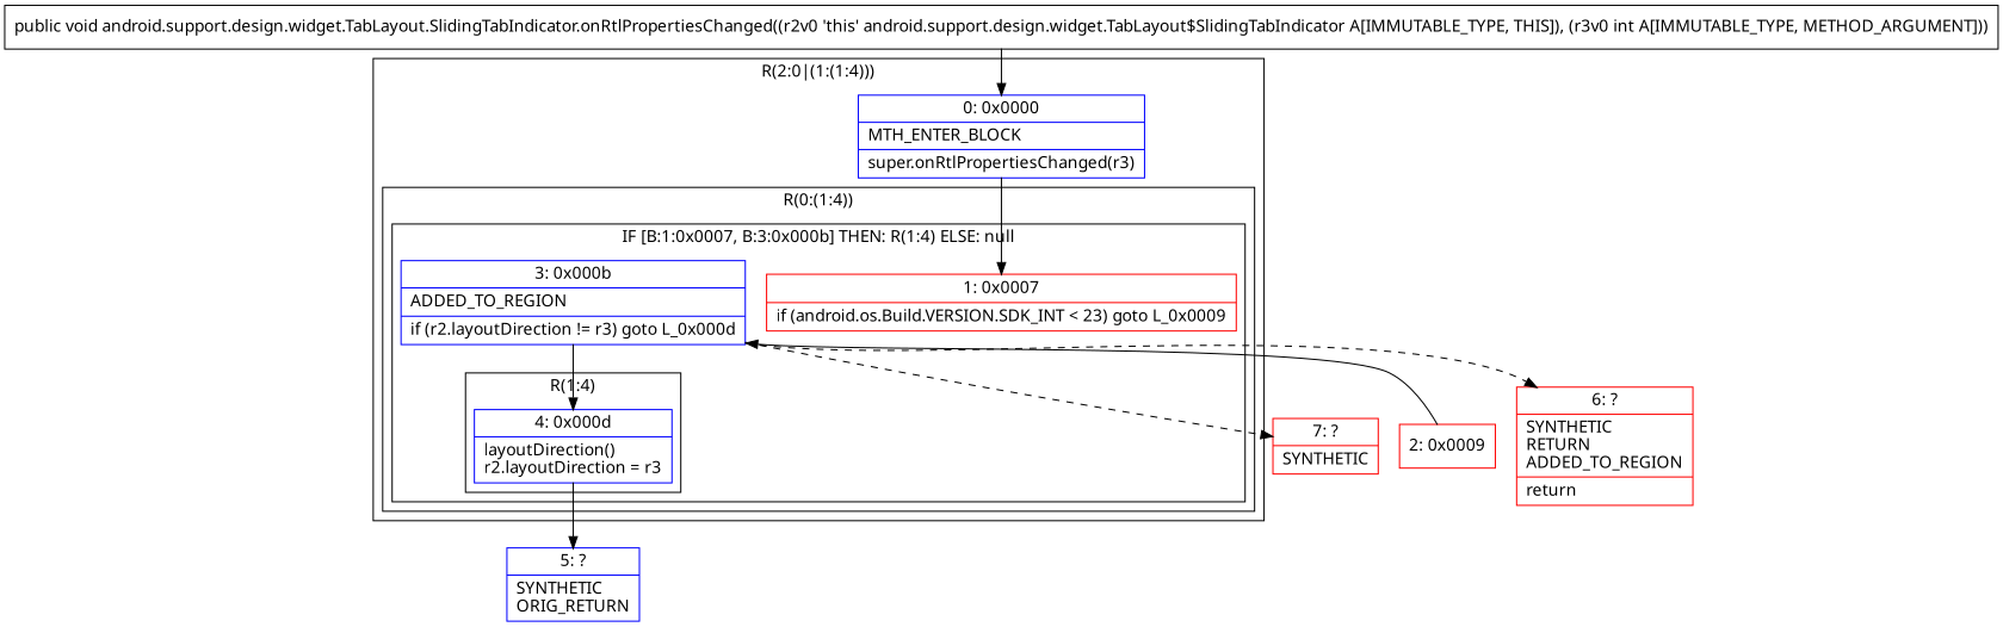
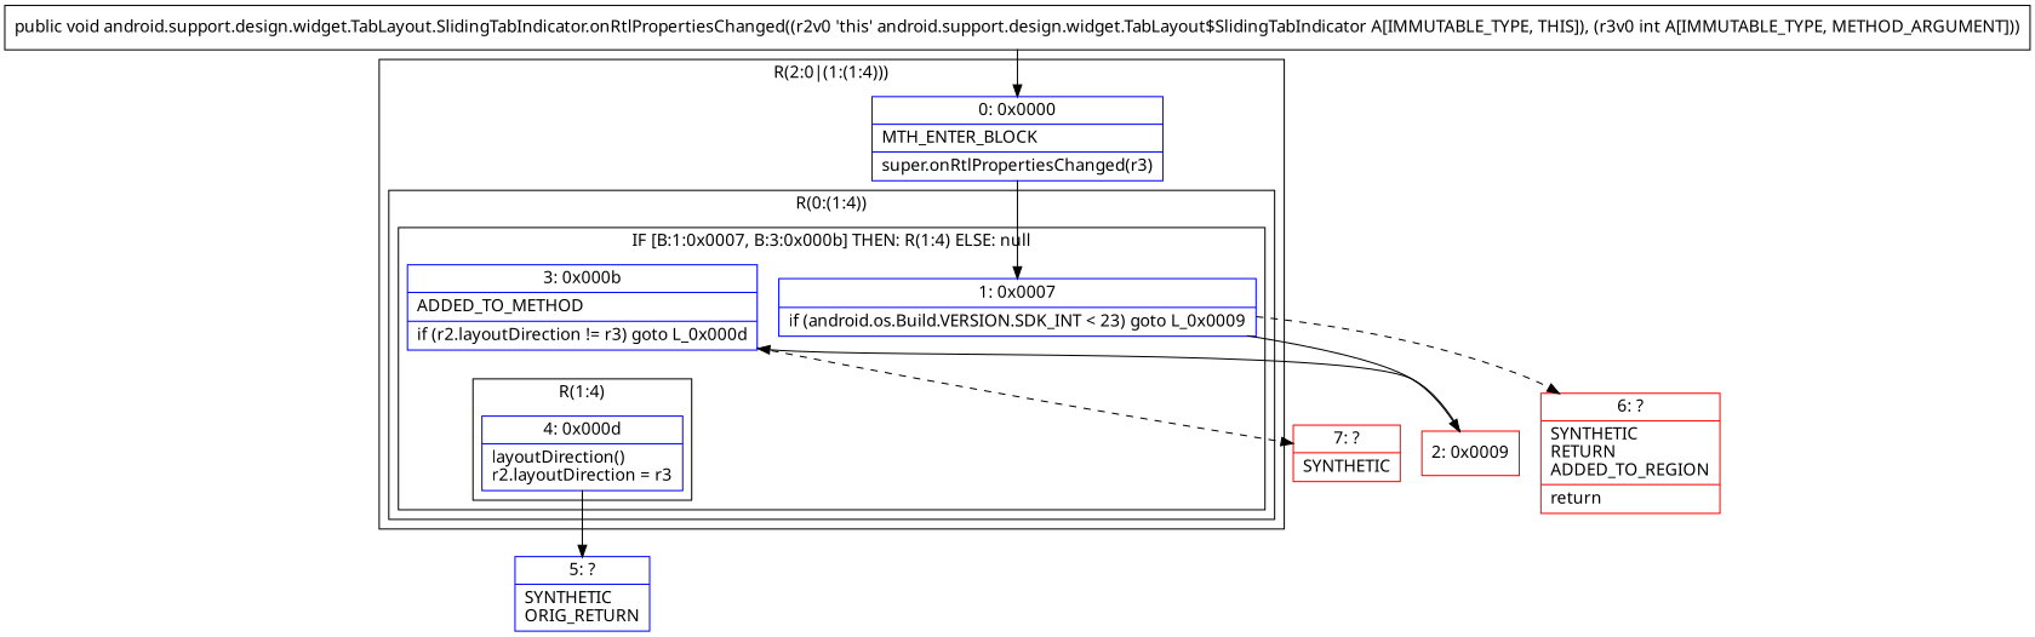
  digraph {
    fontname="Noto Sans"
    node [color=blue fontname="Noto Sans" shape=record]
    edge [fontname="Noto Sans"]
    n1 [label="{4\:\ 0x000d|layoutDirection()\lr2.layoutDirection = r3\l}"]
-   n2 [color=red label="{1\:\ 0x0007|if (android.os.Build.VERSION.SDK_INT \< 23) goto L_0x0009\l}"]
-   n3 [label="{3\:\ 0x000b|ADDED_TO_REGION\l|if (r2.layoutDirection != r3) goto L_0x000d\l}"]
+   n2 [label="{1\:\ 0x0007|if (android.os.Build.VERSION.SDK_INT \< 23) goto L_0x0009\l}"]
+   n3 [label="{3\:\ 0x000b|ADDED_TO_METHOD\l|if (r2.layoutDirection != r3) goto L_0x000d\l}"]
    n4 [label="{0\:\ 0x0000|MTH_ENTER_BLOCK\l|super.onRtlPropertiesChanged(r3)\l}"]
    n5 [label="{5\:\ ?|SYNTHETIC\lORIG_RETURN\l}"]
    n6 [color=red label="{2\:\ 0x0009}"]
    n7 [color=red label="{6\:\ ?|SYNTHETIC\lRETURN\lADDED_TO_REGION\l|return\l}"]
    n8 [color=red label="{7\:\ ?|SYNTHETIC\l}"]
    n9 [label="{public void android.support.design.widget.TabLayout.SlidingTabIndicator.onRtlPropertiesChanged((r2v0 'this' android.support.design.widget.TabLayout$SlidingTabIndicator A[IMMUTABLE_TYPE, THIS]), (r3v0 int A[IMMUTABLE_TYPE, METHOD_ARGUMENT])) }" color=""]
    subgraph cluster_1 {
      label="R(2:0|(1:(1:4)))"
      n4
      subgraph cluster_2 {
        label="R(0:(1:4))"
        subgraph cluster_3 {
          label="IF [B:1:0x0007, B:3:0x000b] THEN: R(1:4) ELSE: null"
          n2
          n3
          subgraph cluster_4 {
            label="R(1:4)"
            n1
          }
        }
      }
    }
    n1 -> n5
-   n3 -> n7 [style=dashed]
-   n3 -> n1
+   n2 -> n6
+   n2 -> n7 [style=dashed]
    n3 -> n8 [style=dashed]
    n4 -> n2
    n6 -> n3
    n9 -> n4
  }
